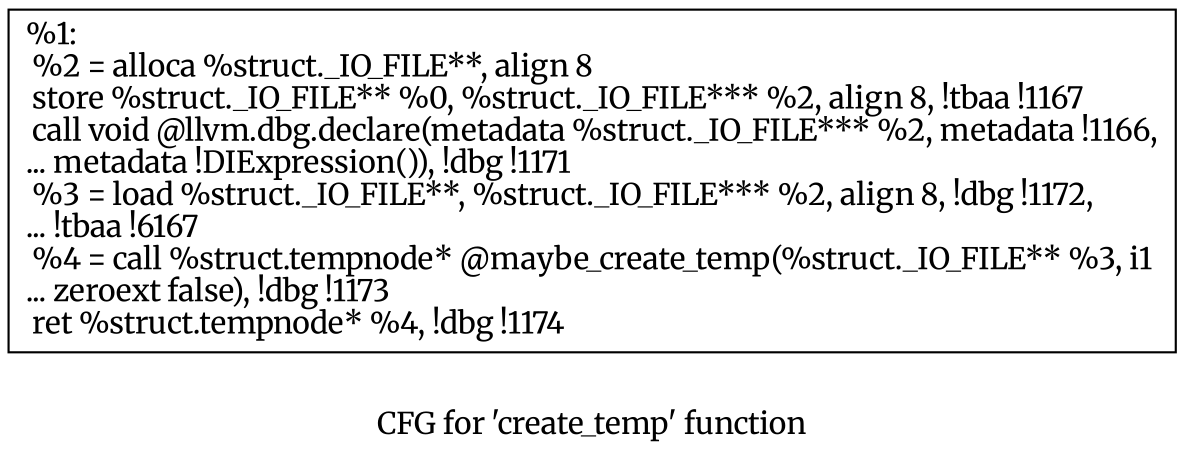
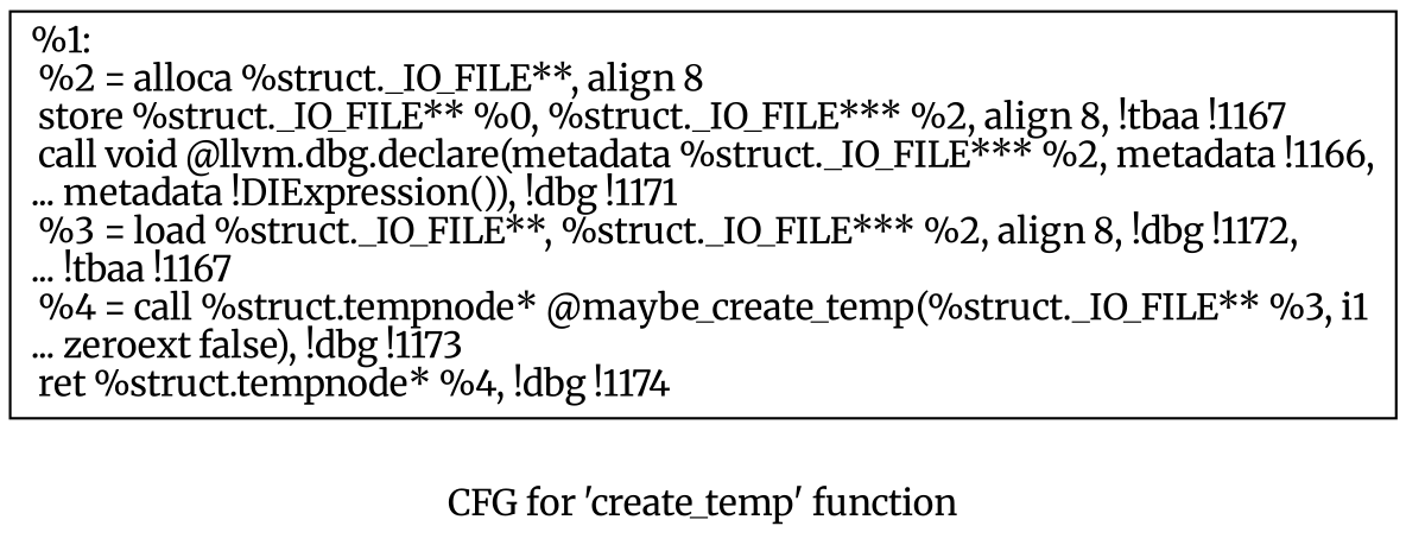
  digraph {
    label="CFG for 'create_temp' function"
    fontname=Merriweather
-   n1 [label="{%1:\l  %2 = alloca %struct._IO_FILE**, align 8\l  store %struct._IO_FILE** %0, %struct._IO_FILE*** %2, align 8, !tbaa !1167\l  call void @llvm.dbg.declare(metadata %struct._IO_FILE*** %2, metadata !1166,\l... metadata !DIExpression()), !dbg !1171\l  %3 = load %struct._IO_FILE**, %struct._IO_FILE*** %2, align 8, !dbg !1172,\l... !tbaa !6167\l  %4 = call %struct.tempnode* @maybe_create_temp(%struct._IO_FILE** %3, i1\l... zeroext false), !dbg !1173\l  ret %struct.tempnode* %4, !dbg !1174\l}" shape=record fontname=Merriweather]
+   n1 [label="{%1:\l  %2 = alloca %struct._IO_FILE**, align 8\l  store %struct._IO_FILE** %0, %struct._IO_FILE*** %2, align 8, !tbaa !1167\l  call void @llvm.dbg.declare(metadata %struct._IO_FILE*** %2, metadata !1166,\l... metadata !DIExpression()), !dbg !1171\l  %3 = load %struct._IO_FILE**, %struct._IO_FILE*** %2, align 8, !dbg !1172,\l... !tbaa !1167\l  %4 = call %struct.tempnode* @maybe_create_temp(%struct._IO_FILE** %3, i1\l... zeroext false), !dbg !1173\l  ret %struct.tempnode* %4, !dbg !1174\l}" shape=record fontname=Merriweather]
  }
